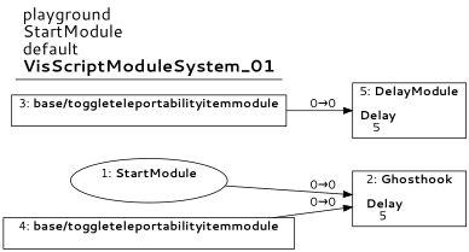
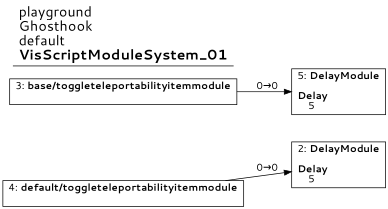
  digraph {
    fontname="Segoe UI"
    rankdir=LR
    splines=spline
    node [fontname="Segoe UI" shape=box]
    edge [fontname="Segoe UI"]
-   n1 [label=<1: <b>StartModule</b><br/><br/>> shape=oval]
-   n2 [label=<2: <b>Ghosthook</b><br/><br/><b>Delay</b><br align="left"/>    5<br align="left"/>>]
+   n2 [label=<2: <b>DelayModule</b><br/><br/><b>Delay</b><br align="left"/>    5<br align="left"/>>]
    n3 [label=<3: <b>base/toggleteleportabilityitemmodule</b><br/><br/>>]
    n4 [label=<5: <b>DelayModule</b><br/><br/><b>Delay</b><br align="left"/>    5<br align="left"/>>]
-   n5 [label=<4: <b>base/toggleteleportabilityitemmodule</b><br/><br/>>]
-   n6 [label=<<font point-size="20">playground<br align="left"/>StartModule<br align="left"/>default<br align="left"/><b>VisScriptModuleSystem_01</b><br align="left"/></font>> shape=underline]
-   n1 -> n2 [label="0→0"]
+   n5 [label=<4: <b>default/toggleteleportabilityitemmodule</b><br/><br/>>]
+   n6 [label=<<font point-size="20">playground<br align="left"/>Ghosthook<br align="left"/>default<br align="left"/><b>VisScriptModuleSystem_01</b><br align="left"/></font>> shape=underline]
    n3 -> n4 [label="0→0"]
    n5 -> n2 [label="0→0"]
  }
